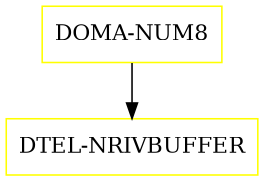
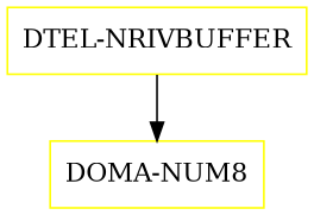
  digraph {
    node [color=yellow shape=box]
    "DTEL-NRIVBUFFER"
    "DOMA-NUM8"
-   "DOMA-NUM8" -> "DTEL-NRIVBUFFER"
+   "DTEL-NRIVBUFFER" -> "DOMA-NUM8"
  }
